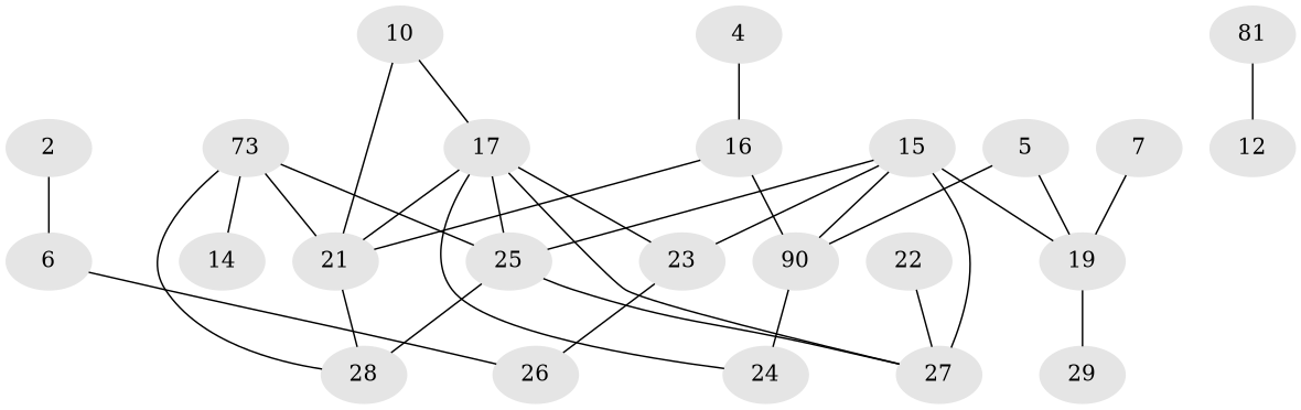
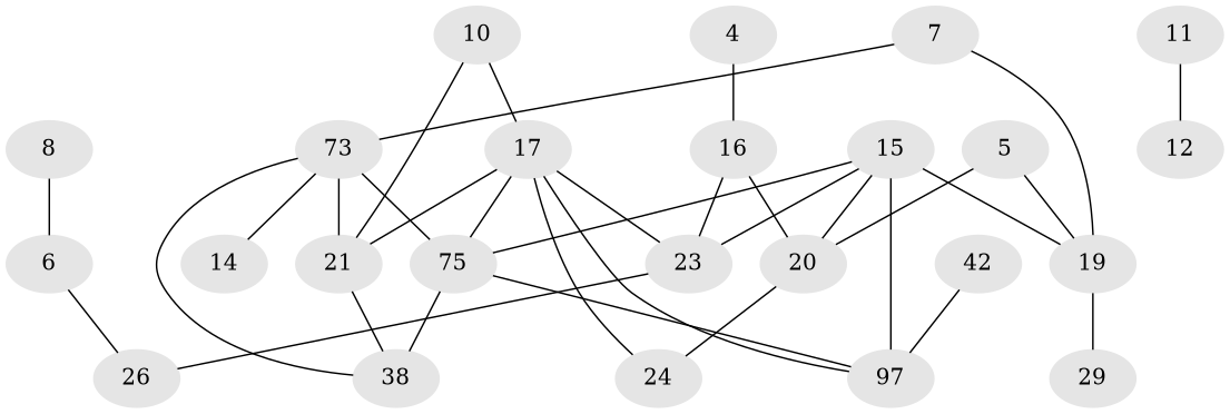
  graph {
    node [color=gray90 style=filled]
    edge [weight=1.0]
-   2
+   2 [label=8]
    6
    26
    4
    16
-   20 [label=90]
+   20
    21
    5
    19
    29
    24
    7
    n13 [label=73]
    14
-   25
-   28
+   25 [label=75]
+   28 [label=38]
    10
    17
    23
-   27
-   11 [label=81]
+   27 [label=97]
+   11
    12
    15
-   22
+   22 [label=42]
    2 -- 6
    6 -- 26
    4 -- 16
    16 -- 20
-   16 -- 21
+   16 -- 23
    20 -- 24
    21 -- 28
    5 -- 20
    5 -- 19
    19 -- 29 [weight=2.0]
    7 -- 19
+   7 -- n13
    n13 -- 21
    n13 -- 14
    n13 -- 25
    n13 -- 28
    25 -- 28 [weight=2.0]
    25 -- 27
    10 -- 21
    10 -- 17
    17 -- 21
    17 -- 24
    17 -- 25
    17 -- 23
    17 -- 27
    23 -- 26
    11 -- 12
    15 -- 20
    15 -- 19
    15 -- 25
    15 -- 23
    15 -- 27 [weight=3.0]
    22 -- 27
  }
